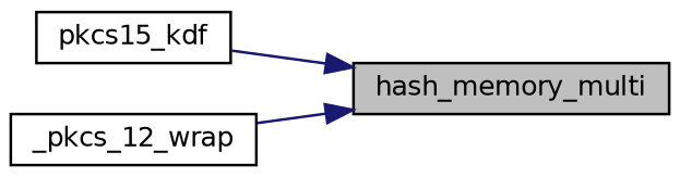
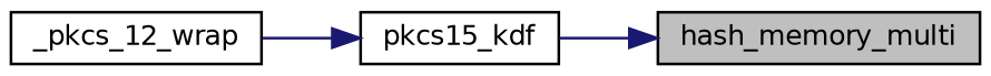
  digraph {
    rankdir=RL
    node [color=black fillcolor=white fontname=Helvetica fontsize=10 shape=record style=filled]
    edge [color=midnightblue dir=back fontname=Helvetica fontsize=10 labelfontname=Helvetica labelfontsize=10 style=solid]
    n1 [fillcolor=grey75 fontcolor=black height=0.2 label=hash_memory_multi width=0.4]
    n2 [height=0.2 label=pkcs15_kdf width=0.4]
    n3 [height=0.2 label=_pkcs_12_wrap width=0.4]
    n1 -> n2
-   n1 -> n3
+   n2 -> n3
  }
